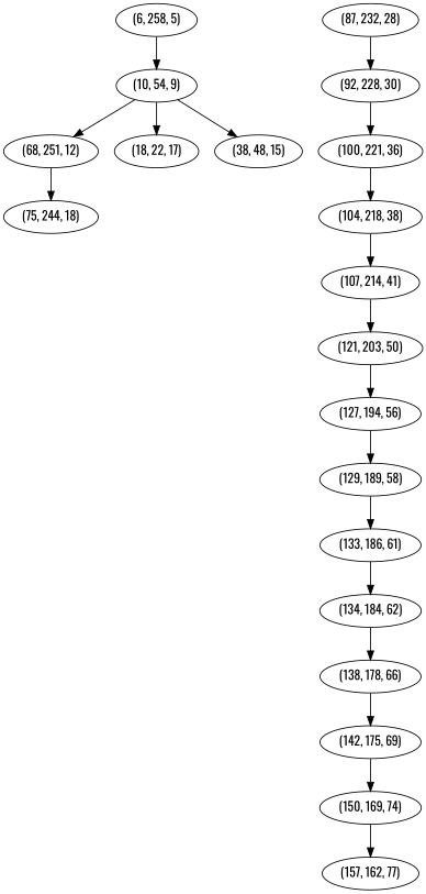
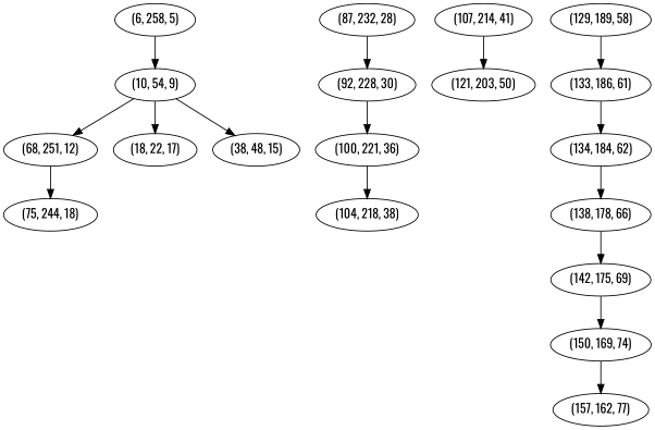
  digraph {
    fontname=Oswald
    node [fontname=Oswald]
    edge [fontname=Oswald]
    "(6, 258, 5)"
    "(10, 54, 9)"
    "(68, 251, 12)"
    "(18, 22, 17)"
    "(38, 48, 15)"
    "(75, 244, 18)"
    "(87, 232, 28)"
    "(92, 228, 30)"
    "(100, 221, 36)"
    "(104, 218, 38)"
    "(107, 214, 41)"
    "(121, 203, 50)"
-   "(127, 194, 56)"
    "(129, 189, 58)"
    "(133, 186, 61)"
    "(134, 184, 62)"
    "(138, 178, 66)"
    "(142, 175, 69)"
    "(150, 169, 74)"
    "(157, 162, 77)"
    "(6, 258, 5)" -> "(10, 54, 9)"
    "(10, 54, 9)" -> "(68, 251, 12)"
    "(10, 54, 9)" -> "(18, 22, 17)"
    "(10, 54, 9)" -> "(38, 48, 15)"
    "(68, 251, 12)" -> "(75, 244, 18)"
    "(87, 232, 28)" -> "(92, 228, 30)"
    "(92, 228, 30)" -> "(100, 221, 36)"
    "(100, 221, 36)" -> "(104, 218, 38)"
-   "(104, 218, 38)" -> "(107, 214, 41)"
    "(107, 214, 41)" -> "(121, 203, 50)"
-   "(121, 203, 50)" -> "(127, 194, 56)"
-   "(127, 194, 56)" -> "(129, 189, 58)"
    "(129, 189, 58)" -> "(133, 186, 61)"
    "(133, 186, 61)" -> "(134, 184, 62)"
    "(134, 184, 62)" -> "(138, 178, 66)"
    "(138, 178, 66)" -> "(142, 175, 69)"
    "(142, 175, 69)" -> "(150, 169, 74)"
    "(150, 169, 74)" -> "(157, 162, 77)"
  }
